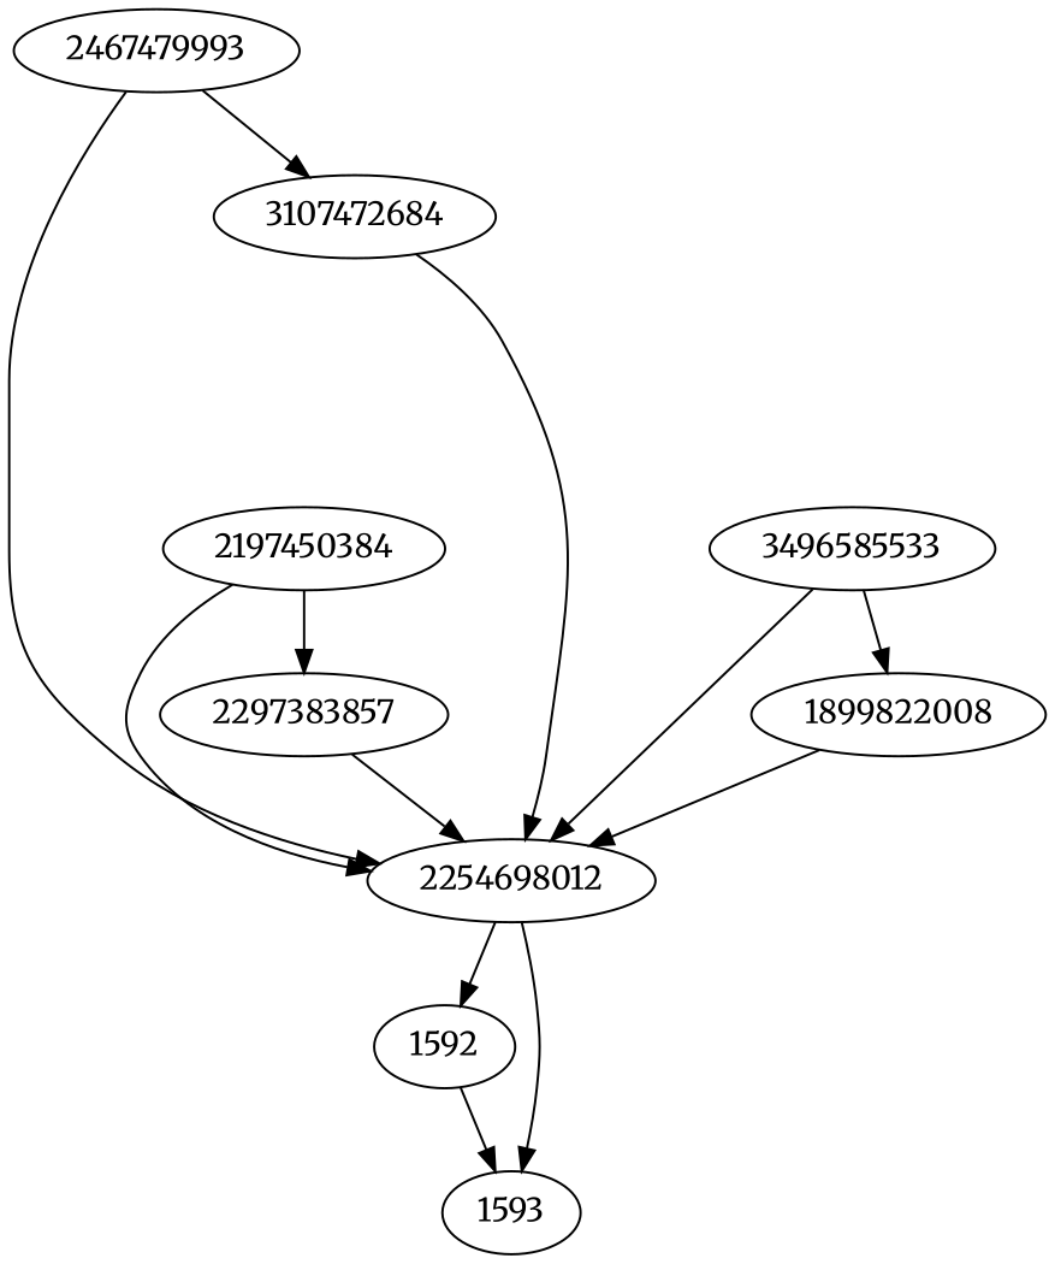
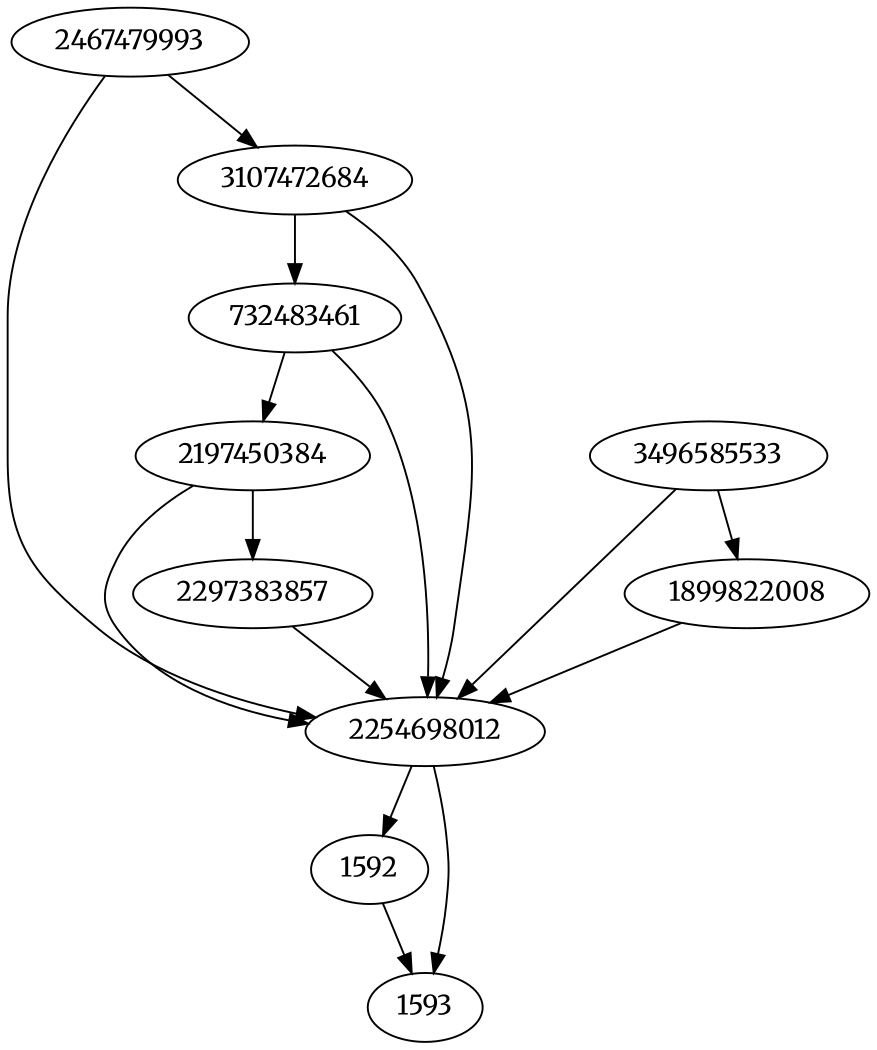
  strict digraph {
    fontname=Merriweather
    node [fontname=Merriweather]
    edge [fontname=Merriweather]
+   732483461
    2197450384
    n3 [label=2254698012]
    2297383857
    1592
    1593
    2467479993
    3107472684
    3496585533
    1899822008
+   732483461 -> 2197450384
+   732483461 -> n3
    2197450384 -> n3
    2197450384 -> 2297383857
    n3 -> 1592
    n3 -> 1593
    2297383857 -> n3
    1592 -> 1593
    2467479993 -> n3
    2467479993 -> 3107472684
+   3107472684 -> 732483461
    3107472684 -> n3
    3496585533 -> n3
    3496585533 -> 1899822008
    1899822008 -> n3
  }
